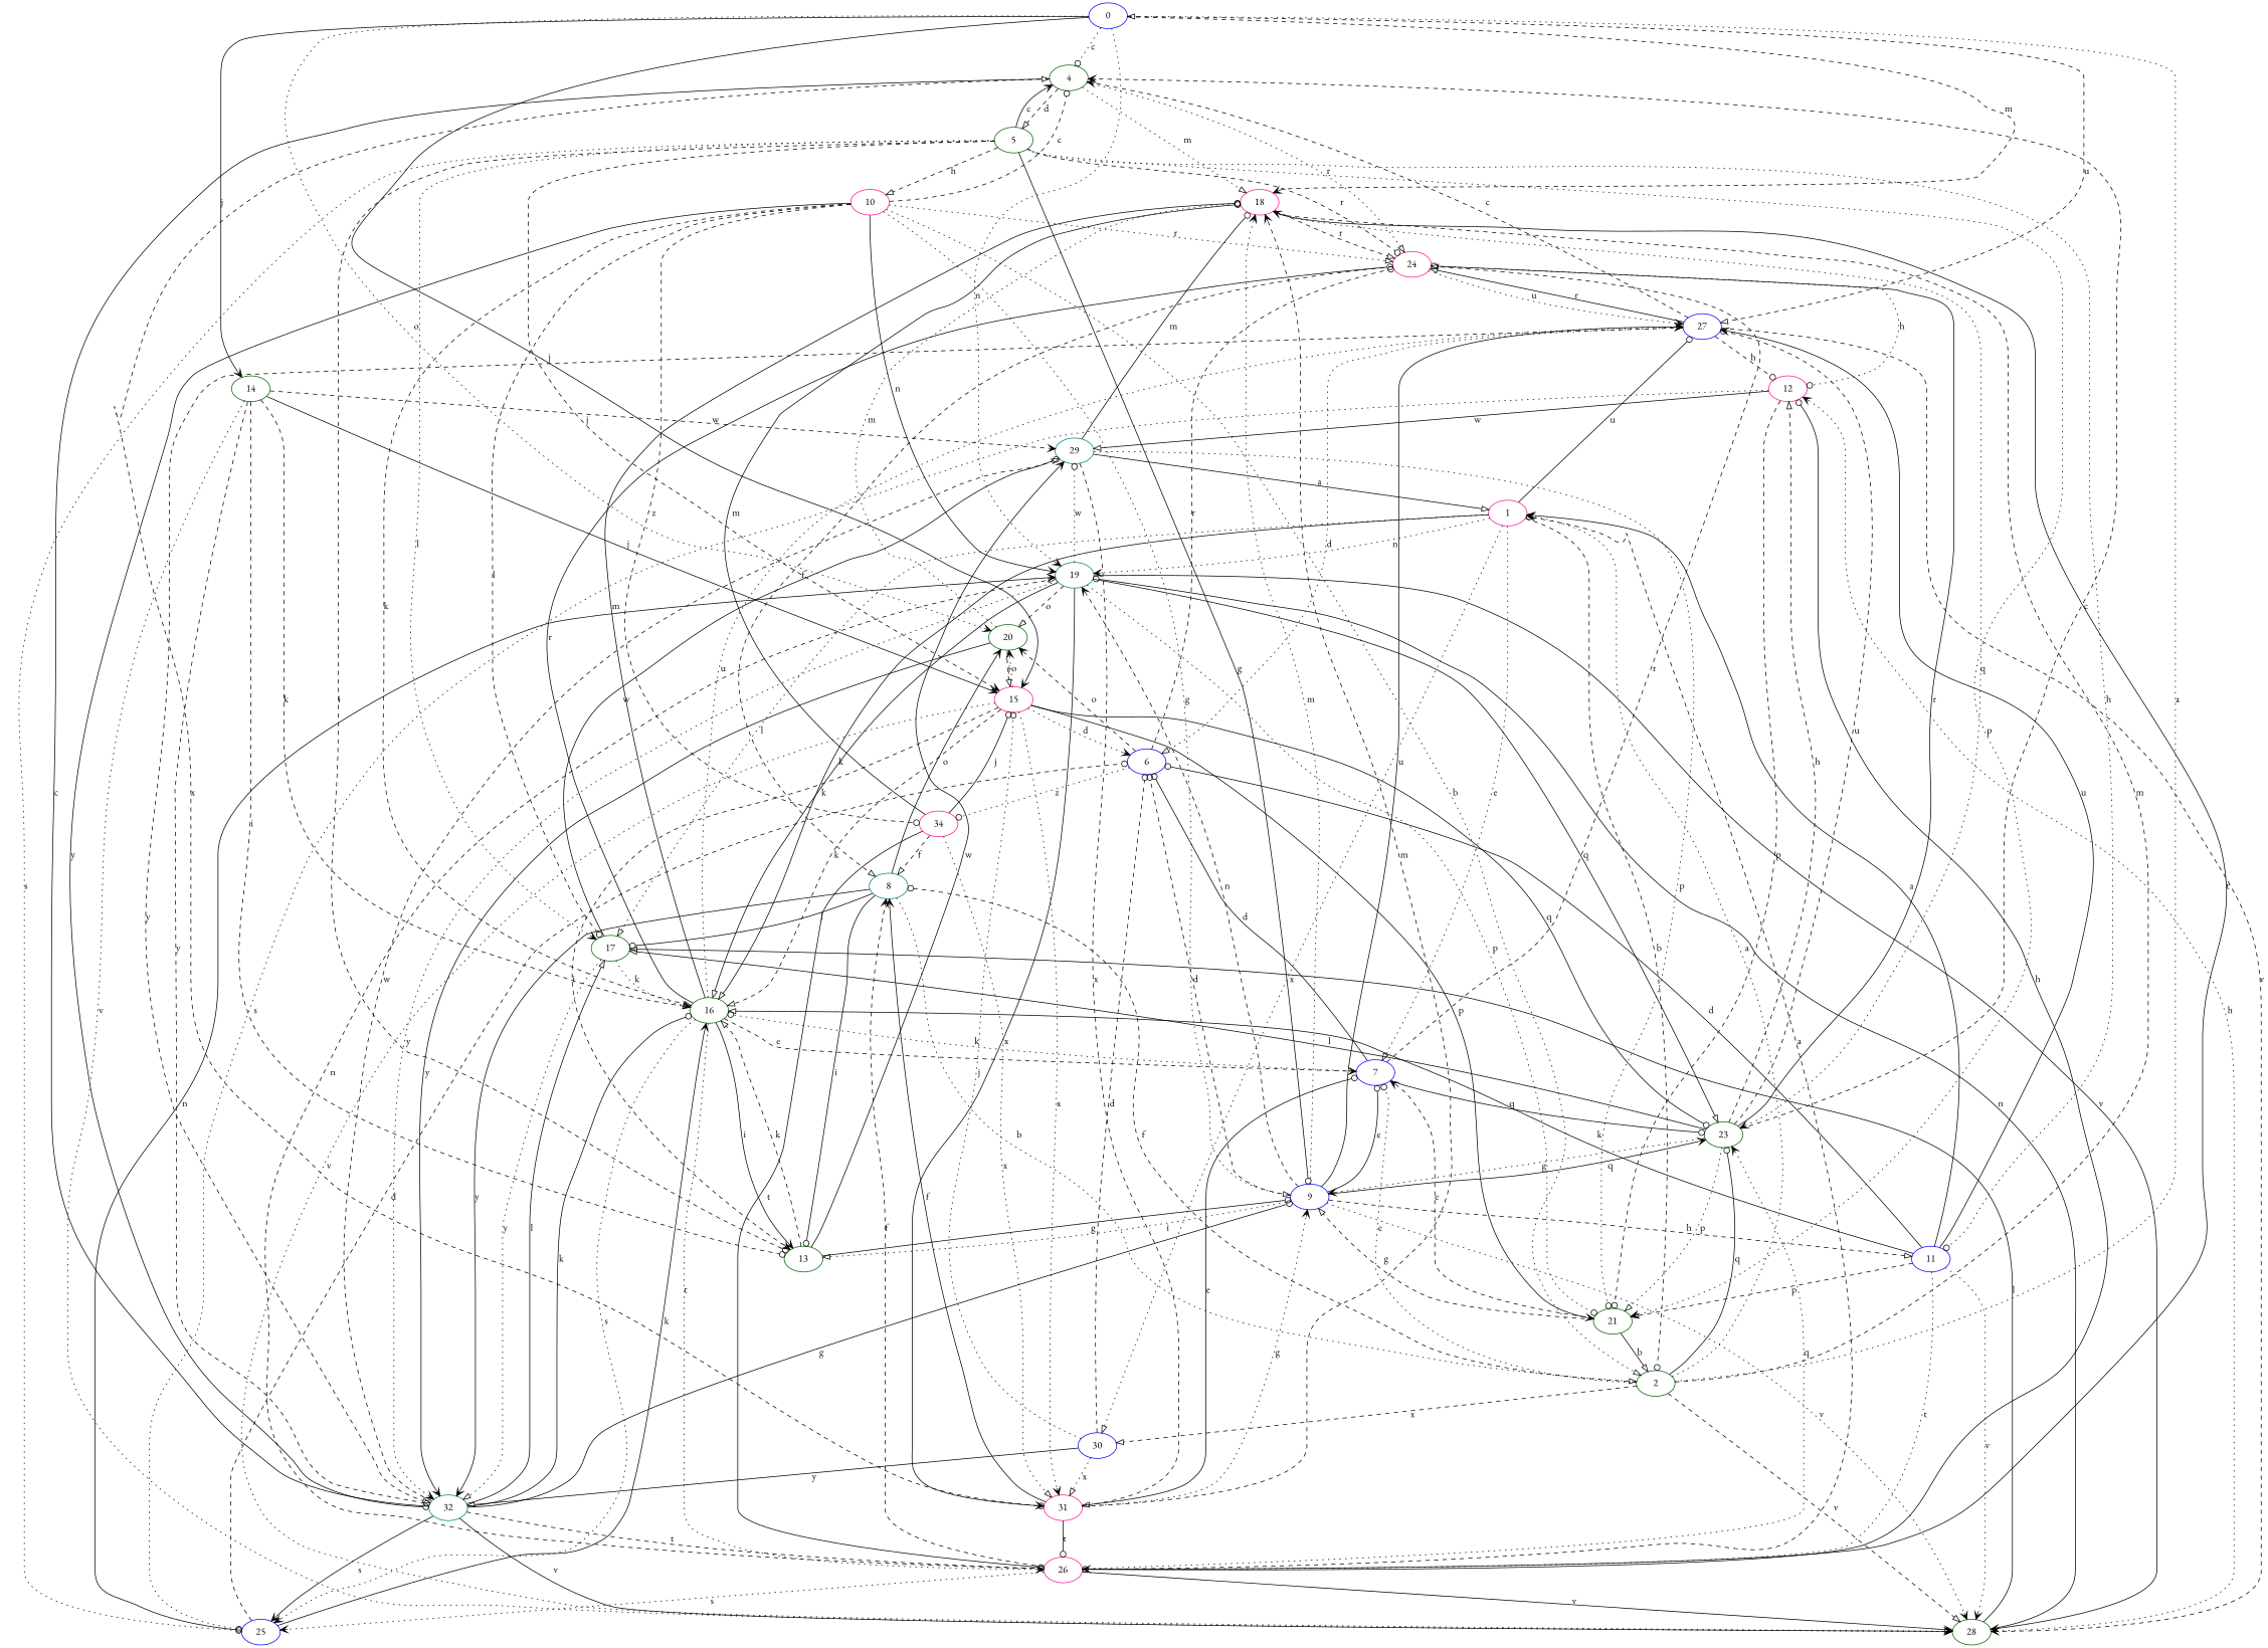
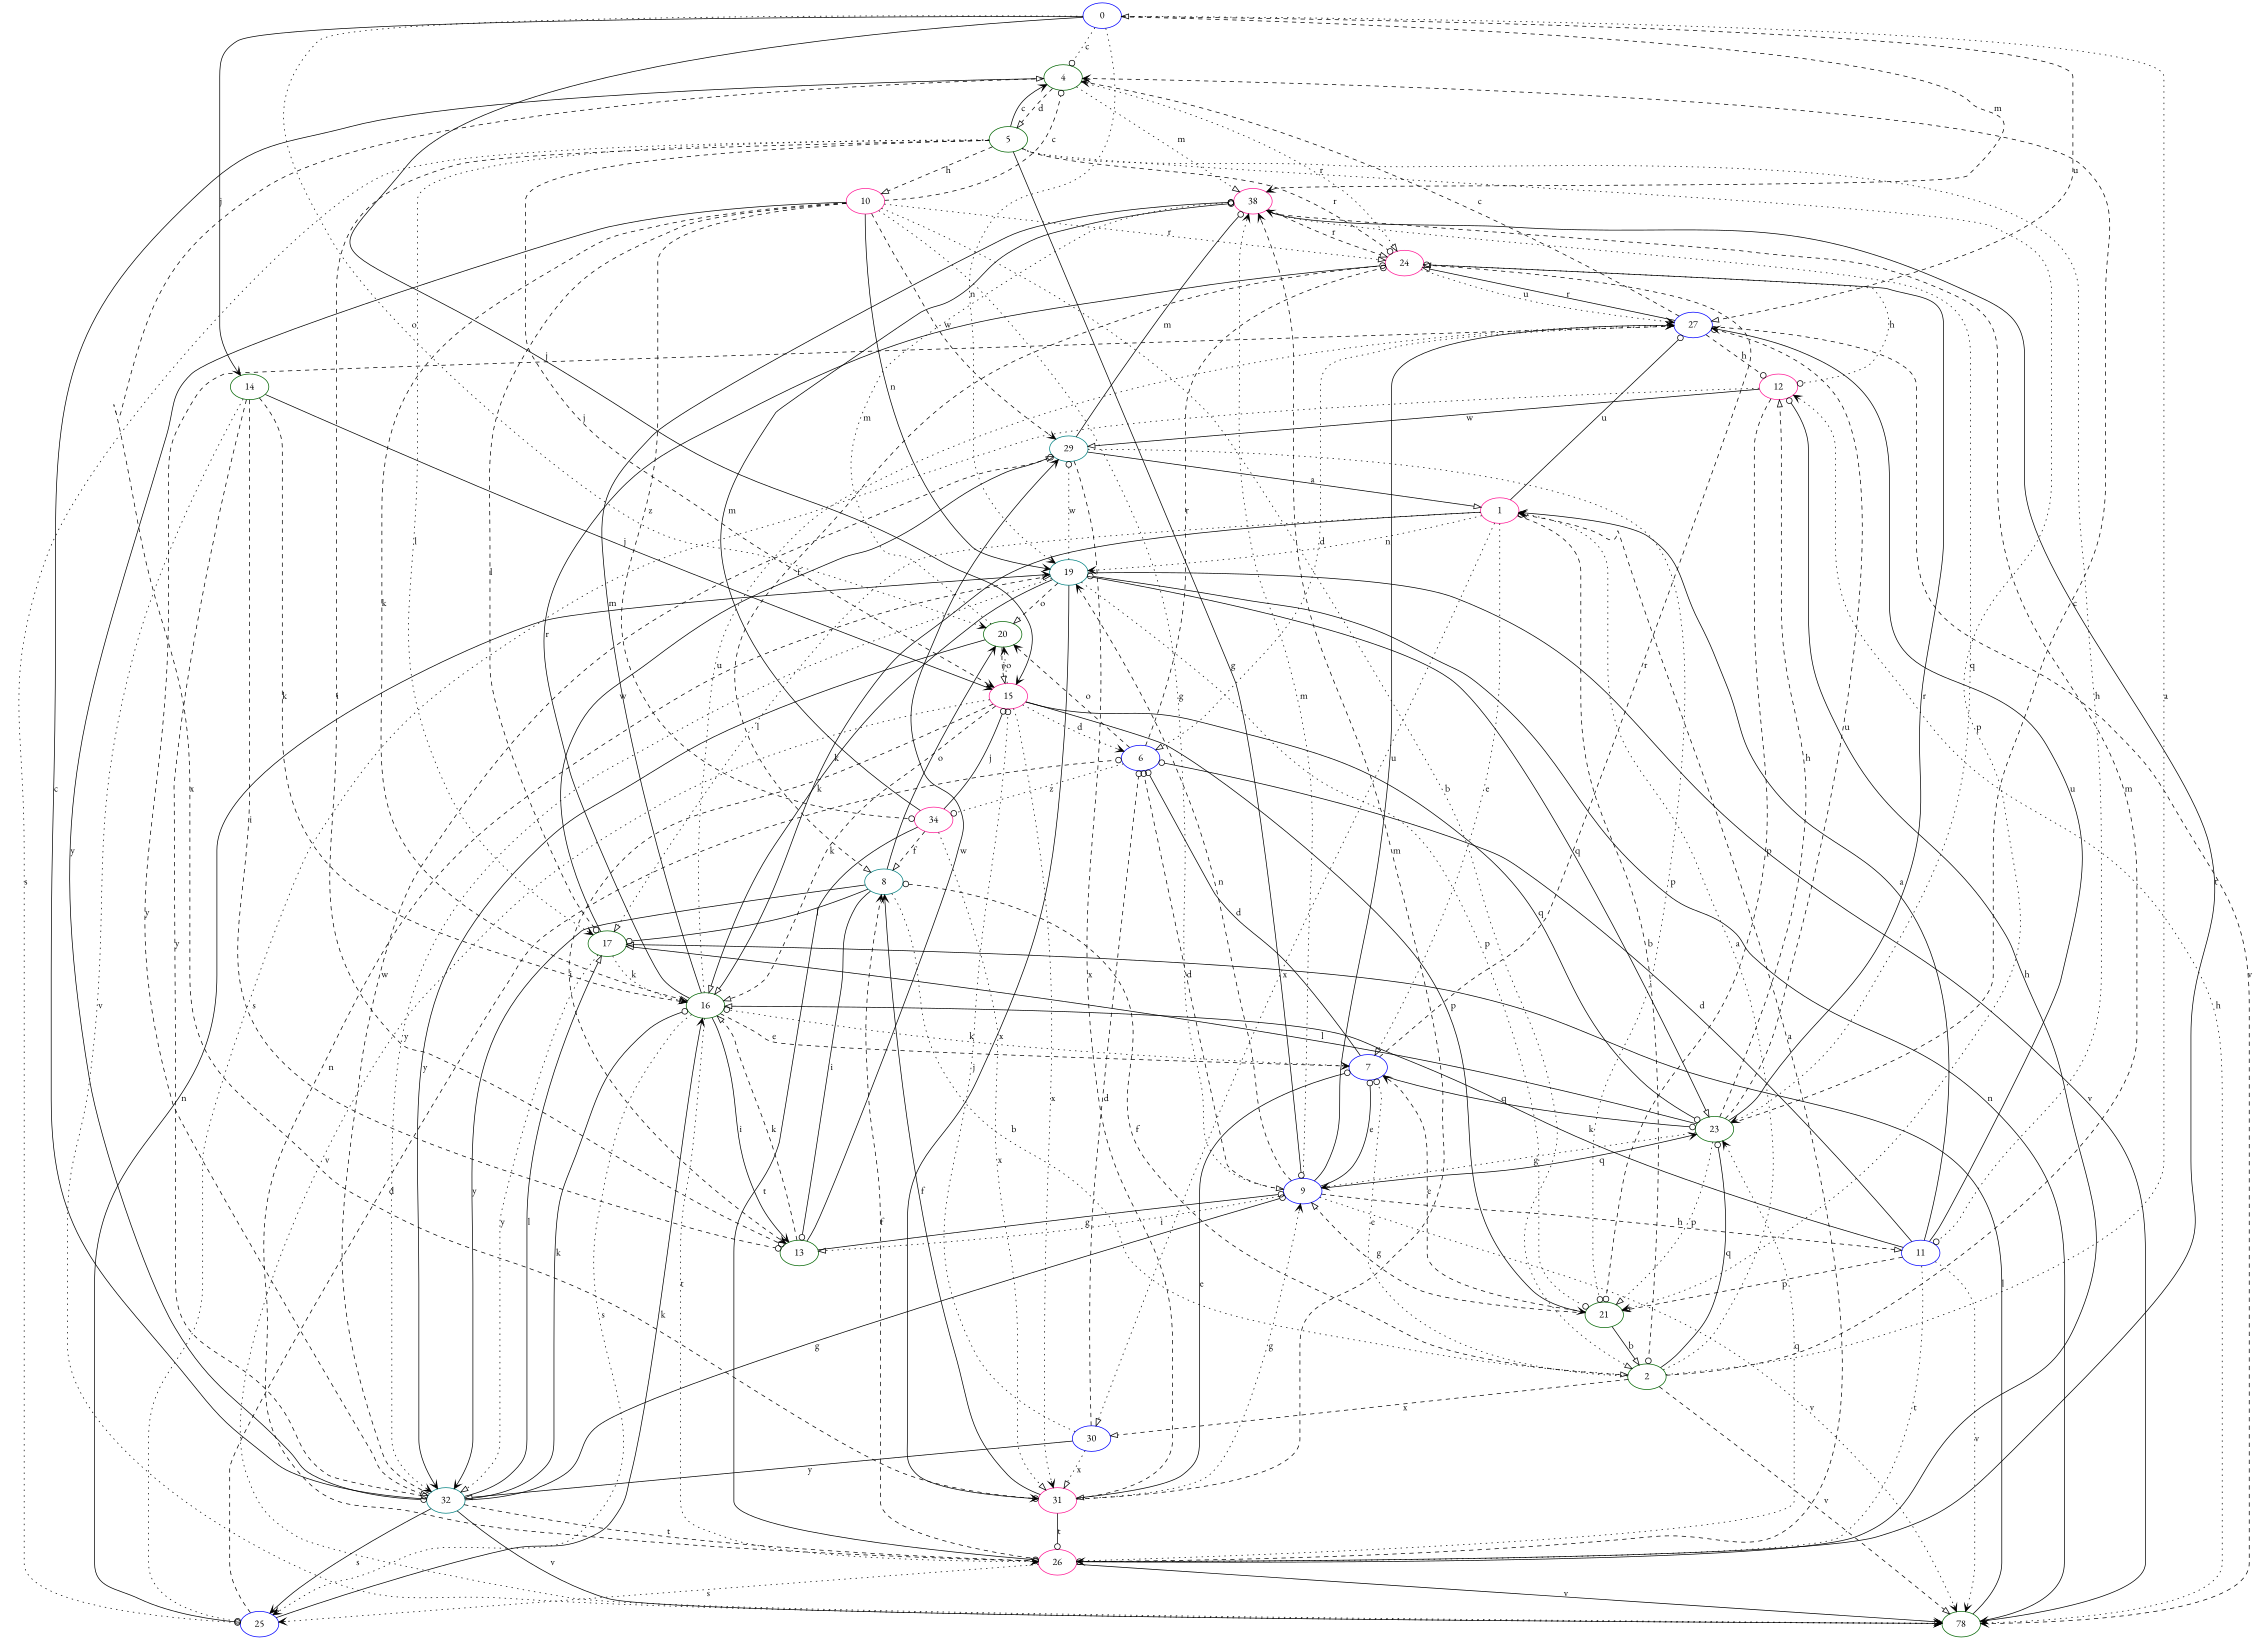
  strict digraph {
    fontname="EB Garamond"
    node [color=darkgreen fontname="EB Garamond"]
    edge [arrowhead=vee fontname="EB Garamond" style=solid]
    0 [color=blue]
    4
    14
    15 [color=deeppink]
-   18 [color=deeppink]
+   18 [color=deeppink label=38]
    19 [color=teal]
    20
    27 [color=blue]
    5
    24 [color=deeppink]
    31 [color=deeppink]
    16
-   28
+   28 [label=78]
    13
    32 [color=teal]
    29 [color=teal]
    23
    21
    6 [color=blue]
    26 [color=deeppink]
    12 [color=deeppink]
    1 [color=deeppink]
    2
    7 [color=blue]
    17
    30 [color=blue]
    8 [color=teal]
    25 [color=blue]
    9 [color=blue]
    10 [color=deeppink]
    11 [color=blue]
    34 [color=deeppink]
    0 -> 4 [arrowhead=odot label=c style=dotted]
    0 -> 14 [label=j]
    0 -> 15 [label=j]
    0 -> 18 [label=m style=dashed]
    0 -> 19 [label=n style=dotted]
    0 -> 20 [label=o style=dotted]
    0 -> 27 [arrowhead=onormal label=u style=dashed]
    4 -> 18 [arrowhead=onormal label=m style=dotted]
    4 -> 5 [arrowhead=onormal label=d style=dashed]
    4 -> 24 [arrowhead=onormal label=r style=dotted]
    4 -> 31 [label=x style=dashed]
    14 -> 15 [label=j]
    14 -> 16 [arrowhead=onormal label=k style=dashed]
    14 -> 28 [label=v style=dotted]
    14 -> 13 [arrowhead=odot label=i style=dashed]
    14 -> 32 [arrowhead=odot label=y style=dashed]
-   14 -> 29 [label=w style=dashed]
+   10 -> 29 [label=w style=dashed]
    15 -> 20 [label=o style=dotted]
    15 -> 31 [label=x style=dotted]
    15 -> 16 [arrowhead=onormal label=k style=dashed]
    15 -> 28 [label=v style=dotted]
    15 -> 13 [label=i style=dashed]
    15 -> 23 [arrowhead=odot label=q]
    15 -> 21 [label=p]
    15 -> 6 [label=d style=dotted]
    18 -> 24 [arrowhead=onormal label=r style=dashed]
    18 -> 23 [label=q style=dotted]
    18 -> 26 [label=t]
    19 -> 20 [arrowhead=onormal label=o style=dashed]
    19 -> 31 [arrowhead=odot label=x]
    19 -> 16 [arrowhead=onormal label=k]
    19 -> 28 [label=v]
    19 -> 32 [label=y style=dotted]
    19 -> 29 [arrowhead=odot label=w style=dotted]
    19 -> 23 [arrowhead=onormal label=q]
    19 -> 21 [arrowhead=odot label=p style=dotted]
    20 -> 15 [arrowhead=onormal label=j style=dashed]
    20 -> 18 [arrowhead=odot label=m style=dotted]
    20 -> 32 [label=y]
    27 -> 4 [label=c style=dashed]
    27 -> 24 [arrowhead=onormal label=r]
    27 -> 28 [label=v style=dashed]
    27 -> 32 [arrowhead=onormal label=y style=dashed]
    27 -> 6 [arrowhead=onormal label=d style=dotted]
    27 -> 12 [arrowhead=odot label=h style=dashed]
    5 -> 4 [label=c]
    5 -> 15 [label=j style=dashed]
    5 -> 24 [arrowhead=odot label=r style=dashed]
    5 -> 13 [arrowhead=odot label=i style=dashed]
    5 -> 21 [label=p style=dotted]
    5 -> 17 [label=l style=dotted]
    5 -> 25 [arrowhead=odot label=s style=dotted]
    5 -> 9 [arrowhead=odot label=g]
    5 -> 10 [arrowhead=onormal label=h style=dashed]
    5 -> 11 [arrowhead=odot label=h style=dotted]
    24 -> 27 [label=u style=dotted]
    24 -> 12 [arrowhead=odot label=h style=dotted]
    24 -> 8 [arrowhead=onormal label=f style=dashed]
    31 -> 18 [label=m style=dashed]
    31 -> 26 [arrowhead=odot label=t]
    31 -> 7 [arrowhead=odot label=e]
    31 -> 8 [label=f]
    31 -> 9 [label=g style=dotted]
    16 -> 18 [arrowhead=odot label=m]
    16 -> 27 [label=u style=dotted]
    16 -> 24 [arrowhead=odot label=r]
    16 -> 13 [label=i]
    16 -> 26 [label=t style=dotted]
    16 -> 7 [label=e style=dashed]
    16 -> 25 [label=s style=dotted]
    28 -> 19 [arrowhead=odot label=n]
    28 -> 12 [label=h style=dotted]
    28 -> 17 [arrowhead=onormal label=l]
    13 -> 16 [arrowhead=onormal label=k style=dashed]
    13 -> 29 [label=w]
    13 -> 9 [arrowhead=odot label=g]
    32 -> 4 [arrowhead=onormal label=c]
    32 -> 16 [arrowhead=odot label=k]
    32 -> 28 [arrowhead=onormal label=v]
    32 -> 29 [arrowhead=onormal label=w style=dashed]
    32 -> 26 [arrowhead=odot label=t style=dashed]
    32 -> 17 [arrowhead=onormal label=l]
    32 -> 25 [label=s]
    32 -> 9 [arrowhead=odot label=g]
    29 -> 18 [arrowhead=odot label=m]
    29 -> 31 [arrowhead=onormal label=x style=dashed]
    29 -> 21 [arrowhead=odot label=p style=dotted]
    29 -> 1 [arrowhead=onormal label=a]
    23 -> 4 [label=c style=dashed]
    23 -> 27 [arrowhead=odot label=u style=dashed]
    23 -> 24 [arrowhead=odot label=r]
    23 -> 21 [arrowhead=onormal label=p style=dotted]
    23 -> 12 [arrowhead=onormal label=h style=dashed]
    23 -> 17 [arrowhead=onormal label=l]
    23 -> 9 [label=g style=dotted]
    21 -> 2 [arrowhead=onormal label=b]
    21 -> 7 [label=e style=dashed]
    21 -> 9 [arrowhead=onormal label=g style=dashed]
    6 -> 20 [label=o style=dashed]
    6 -> 24 [arrowhead=odot label=r style=dashed]
    6 -> 34 [arrowhead=odot label=z style=dotted]
    26 -> 19 [arrowhead=onormal label=n style=dashed]
    26 -> 28 [label=v]
    26 -> 23 [label=q style=dotted]
    26 -> 12 [arrowhead=odot label=h]
    26 -> 1 [arrowhead=odot label=a style=dashed]
    26 -> 8 [label=f style=dashed]
    26 -> 25 [label=s style=dotted]
    12 -> 29 [arrowhead=onormal label=w]
    12 -> 21 [arrowhead=odot label=p style=dashed]
    12 -> 25 [arrowhead=odot label=s style=dotted]
    1 -> 19 [label=n style=dotted]
    1 -> 27 [arrowhead=odot label=u]
    1 -> 16 [arrowhead=onormal label=k]
    1 -> 2 [arrowhead=odot label=b style=dashed]
    1 -> 7 [arrowhead=onormal label=e style=dotted]
    1 -> 17 [arrowhead=onormal label=l style=dotted]
    1 -> 30 [arrowhead=onormal label=x style=dotted]
    2 -> 0 [arrowhead=onormal label=a style=dotted]
    2 -> 18 [label=m style=dashed]
    2 -> 28 [arrowhead=onormal label=v style=dashed]
    2 -> 23 [arrowhead=odot label=q]
    2 -> 1 [label=a style=dotted]
    2 -> 7 [arrowhead=odot label=e style=dotted]
    2 -> 30 [arrowhead=onormal label=x style=dashed]
    2 -> 8 [arrowhead=odot label=f style=dashed]
    7 -> 24 [arrowhead=onormal label=r style=dashed]
    7 -> 16 [arrowhead=odot label=k style=dotted]
    7 -> 23 [arrowhead=odot label=q]
    7 -> 6 [arrowhead=odot label=d]
    17 -> 16 [label=k style=dotted]
    17 -> 32 [arrowhead=onormal label=y style=dotted]
    17 -> 29 [arrowhead=odot label=w]
    30 -> 15 [arrowhead=odot label=j style=dotted]
    30 -> 31 [arrowhead=onormal label=x style=dotted]
    30 -> 32 [arrowhead=onormal label=y]
    30 -> 6 [arrowhead=odot label=d style=dashed]
    8 -> 20 [label=o]
    8 -> 13 [arrowhead=odot label=i]
    8 -> 32 [label=y]
    8 -> 2 [arrowhead=onormal label=b style=dotted]
    8 -> 17 [arrowhead=odot label=l]
    25 -> 19 [label=n]
    25 -> 16 [label=k]
    25 -> 6 [arrowhead=odot label=d style=dashed]
    9 -> 18 [label=m style=dotted]
    9 -> 19 [label=n style=dashed]
    9 -> 27 [label=u]
    9 -> 28 [label=v style=dotted]
    9 -> 13 [arrowhead=onormal label=i style=dotted]
    9 -> 23 [label=q]
    9 -> 6 [arrowhead=odot label=d style=dashed]
    9 -> 7 [arrowhead=odot label=e]
    9 -> 11 [arrowhead=onormal label=h style=dashed]
    10 -> 4 [arrowhead=odot label=c style=dashed]
    10 -> 19 [label=n]
    10 -> 24 [arrowhead=onormal label=r style=dotted]
    10 -> 16 [arrowhead=onormal label=k style=dashed]
    10 -> 32 [arrowhead=odot label=y]
    10 -> 2 [arrowhead=onormal label=b style=dotted]
    10 -> 17 [arrowhead=odot label=l style=dashed]
    10 -> 9 [arrowhead=onormal label=g style=dotted]
    10 -> 34 [arrowhead=odot label=z style=dashed]
    11 -> 27 [label=u]
    11 -> 16 [arrowhead=onormal label=k]
    11 -> 28 [label=v style=dotted]
    11 -> 21 [arrowhead=onormal label=p style=dashed]
    11 -> 6 [arrowhead=odot label=d]
    11 -> 26 [arrowhead=odot label=t style=dotted]
    11 -> 1 [label=a]
    34 -> 15 [arrowhead=odot label=j]
    34 -> 18 [arrowhead=odot label=m]
    34 -> 31 [arrowhead=onormal label=x style=dotted]
    34 -> 26 [arrowhead=odot label=t]
    34 -> 8 [arrowhead=onormal label=f style=dashed]
  }
